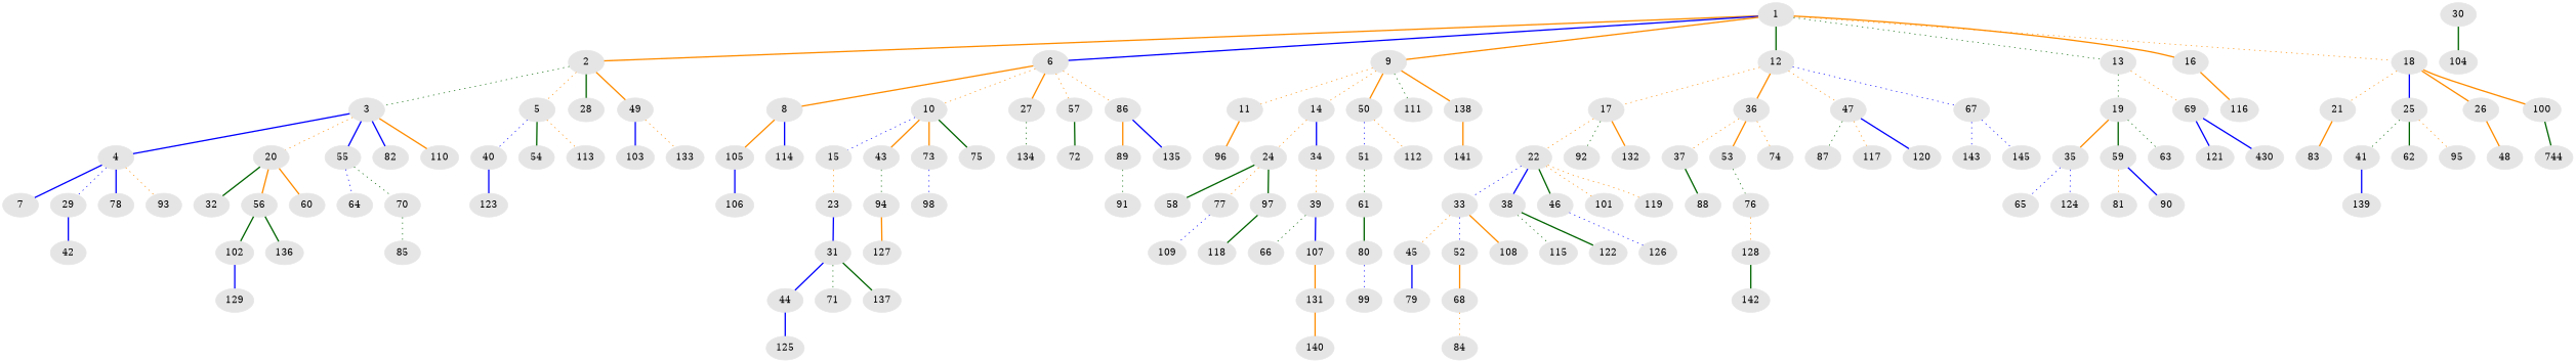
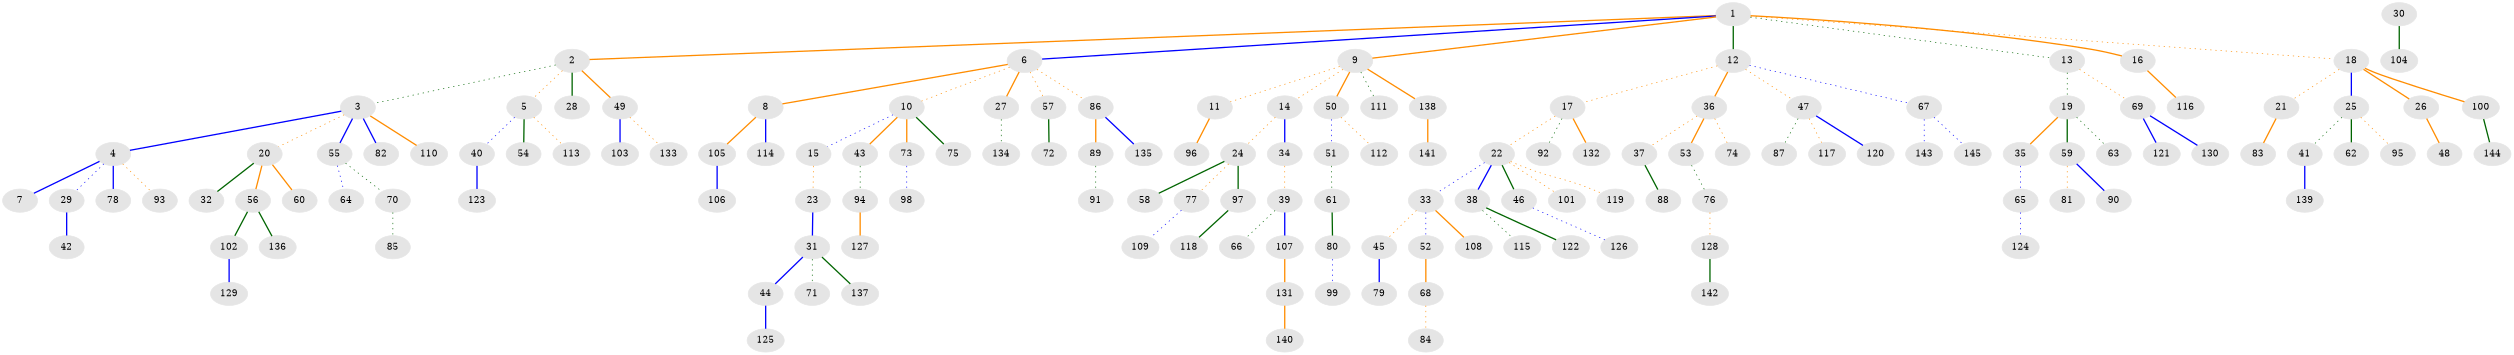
  graph {
    node [color=gray90 style=filled]
    edge [color=darkorange style=bold]
    1
    2
    6
    9
    12
    13
    16
    18
    3
    5
    28
    49
    8
    10
    27
    57
    86
    11
    14
    50
    111
    138
    17
    36
    47
    67
    19
    69
    116
    21
    25
    26
    100
    4
    20
    55
    82
    110
    40
    54
    113
    30
    104
    103
    133
    7
    29
    78
    93
    32
    56
    60
    64
    70
    42
    123
    105
    114
    15
    43
    73
    75
    134
    72
    89
    135
    106
    96
    24
    34
    51
    112
    141
    23
    94
    98
    22
    92
    132
    37
    53
    74
    87
    117
    120
    143
    145
    35
    59
    63
    121
-   130 [label=430]
+   130
    58
    77
    97
    39
    31
    33
    38
    46
    101
    119
    83
    41
    62
    95
    48
-   144 [label=744]
+   144
    65
    81
    90
    102
    136
    45
    52
    108
    115
    122
    126
    44
    71
    137
    109
    118
    139
    125
    79
    68
    66
    107
    124
    88
    76
    131
    127
    61
    80
    84
    128
    85
    129
    99
    142
    91
    140
    1 -- 2
    1 -- 6 [color=blue]
    1 -- 9
    1 -- 12 [color=darkgreen]
    1 -- 13 [color=darkgreen style=dotted]
    1 -- 16
    1 -- 18 [style=dotted]
    2 -- 3 [color=darkgreen style=dotted]
    2 -- 5 [style=dotted]
    2 -- 28 [color=darkgreen]
    2 -- 49
    6 -- 8
    6 -- 10 [style=dotted]
    6 -- 27
    6 -- 57 [style=dotted]
    6 -- 86 [style=dotted]
    9 -- 11 [style=dotted]
    9 -- 14 [style=dotted]
    9 -- 50
    9 -- 111 [color=darkgreen style=dotted]
    9 -- 138
    12 -- 17 [style=dotted]
    12 -- 36
    12 -- 47 [style=dotted]
    12 -- 67 [color=blue style=dotted]
    13 -- 19 [color=darkgreen style=dotted]
    13 -- 69 [style=dotted]
    16 -- 116
    18 -- 21 [style=dotted]
    18 -- 25 [color=blue]
    18 -- 26
    18 -- 100
    3 -- 4 [color=blue]
    3 -- 20 [style=dotted]
    3 -- 55 [color=blue]
    3 -- 82 [color=blue]
    3 -- 110
    5 -- 40 [color=blue style=dotted]
    5 -- 54 [color=darkgreen]
    5 -- 113 [style=dotted]
    49 -- 103 [color=blue]
    49 -- 133 [style=dotted]
    8 -- 105
    8 -- 114 [color=blue]
    10 -- 15 [color=blue style=dotted]
    10 -- 43
    10 -- 73
    10 -- 75 [color=darkgreen]
    27 -- 134 [color=darkgreen style=dotted]
    57 -- 72 [color=darkgreen]
    86 -- 89
    86 -- 135 [color=blue]
    11 -- 96
    14 -- 24 [style=dotted]
    14 -- 34 [color=blue]
    50 -- 51 [color=blue style=dotted]
    50 -- 112 [style=dotted]
    138 -- 141
    17 -- 22 [style=dotted]
    17 -- 92 [color=darkgreen style=dotted]
    17 -- 132
    36 -- 37 [style=dotted]
    36 -- 53
    36 -- 74 [style=dotted]
    47 -- 87 [color=darkgreen style=dotted]
    47 -- 117 [style=dotted]
    47 -- 120 [color=blue]
    67 -- 143 [color=blue style=dotted]
    67 -- 145 [color=blue style=dotted]
    19 -- 35
    19 -- 59 [color=darkgreen]
    19 -- 63 [color=darkgreen style=dotted]
    69 -- 121 [color=blue]
    69 -- 130 [color=blue]
    21 -- 83
    25 -- 41 [color=darkgreen style=dotted]
    25 -- 62 [color=darkgreen]
    25 -- 95 [style=dotted]
    26 -- 48
    100 -- 144 [color=darkgreen]
    4 -- 7 [color=blue]
    4 -- 29 [color=blue style=dotted]
    4 -- 78 [color=blue]
    4 -- 93 [style=dotted]
    20 -- 32 [color=darkgreen]
    20 -- 56
    20 -- 60
    55 -- 64 [color=blue style=dotted]
    55 -- 70 [color=darkgreen style=dotted]
    40 -- 123 [color=blue]
    30 -- 104 [color=darkgreen]
    29 -- 42 [color=blue]
    56 -- 102 [color=darkgreen]
    56 -- 136 [color=darkgreen]
    70 -- 85 [color=darkgreen style=dotted]
    105 -- 106 [color=blue]
    15 -- 23 [style=dotted]
    43 -- 94 [color=darkgreen style=dotted]
    73 -- 98 [color=blue style=dotted]
    89 -- 91 [color=darkgreen style=dotted]
    24 -- 58 [color=darkgreen]
    24 -- 77 [style=dotted]
    24 -- 97 [color=darkgreen]
    34 -- 39 [style=dotted]
    51 -- 61 [color=darkgreen style=dotted]
    23 -- 31 [color=blue]
    94 -- 127
    22 -- 33 [color=blue style=dotted]
    22 -- 38 [color=blue]
    22 -- 46 [color=darkgreen]
    22 -- 101 [style=dotted]
    22 -- 119 [style=dotted]
    37 -- 88 [color=darkgreen]
    53 -- 76 [color=darkgreen style=dotted]
    35 -- 65 [color=blue style=dotted]
    59 -- 81 [style=dotted]
    59 -- 90 [color=blue]
    77 -- 109 [color=blue style=dotted]
    97 -- 118 [color=darkgreen]
    39 -- 66 [color=darkgreen style=dotted]
    39 -- 107 [color=blue]
    31 -- 44 [color=blue]
    31 -- 71 [color=darkgreen style=dotted]
    31 -- 137 [color=darkgreen]
    33 -- 45 [style=dotted]
    33 -- 52 [color=blue style=dotted]
    33 -- 108
    38 -- 115 [color=darkgreen style=dotted]
    38 -- 122 [color=darkgreen]
    46 -- 126 [color=blue style=dotted]
    41 -- 139 [color=blue]
-   35 -- 124 [color=blue style=dotted]
+   65 -- 124 [color=blue style=dotted]
    102 -- 129 [color=blue]
    45 -- 79 [color=blue]
    52 -- 68
    44 -- 125 [color=blue]
    68 -- 84 [style=dotted]
    107 -- 131
    76 -- 128 [style=dotted]
    131 -- 140
    61 -- 80 [color=darkgreen]
    80 -- 99 [color=blue style=dotted]
    128 -- 142 [color=darkgreen]
  }
